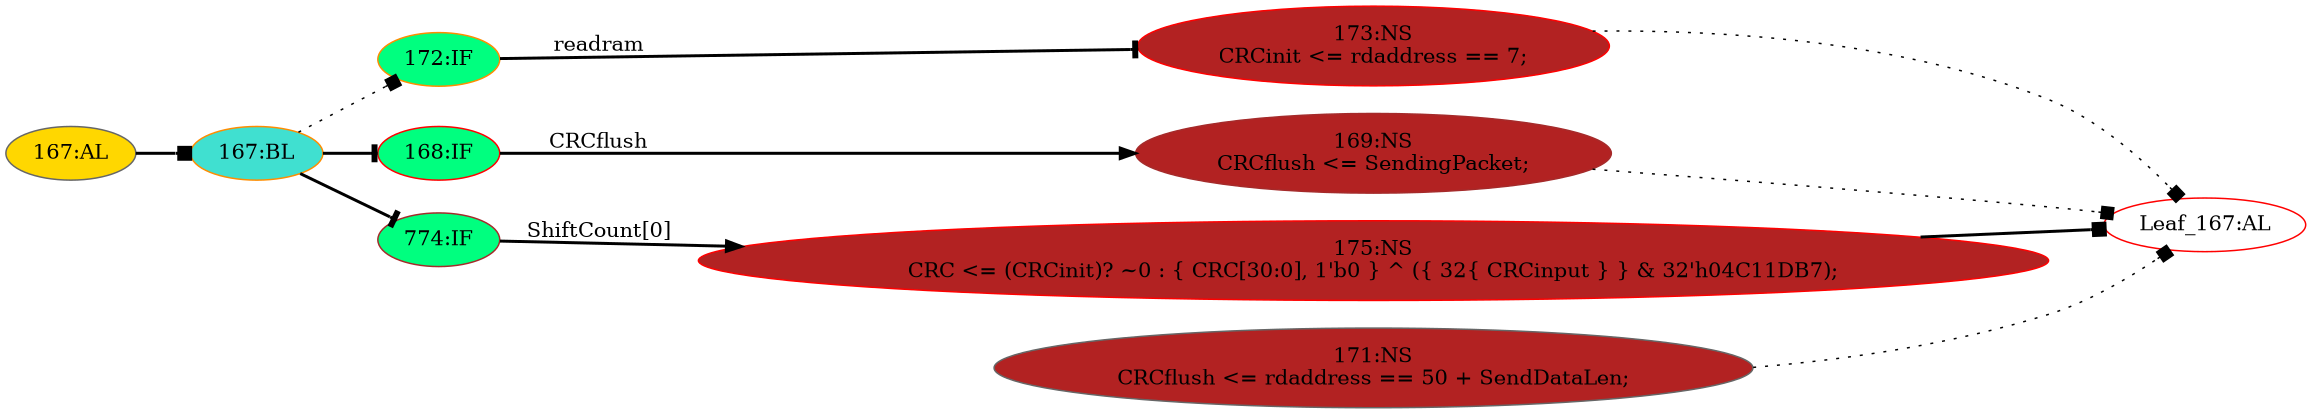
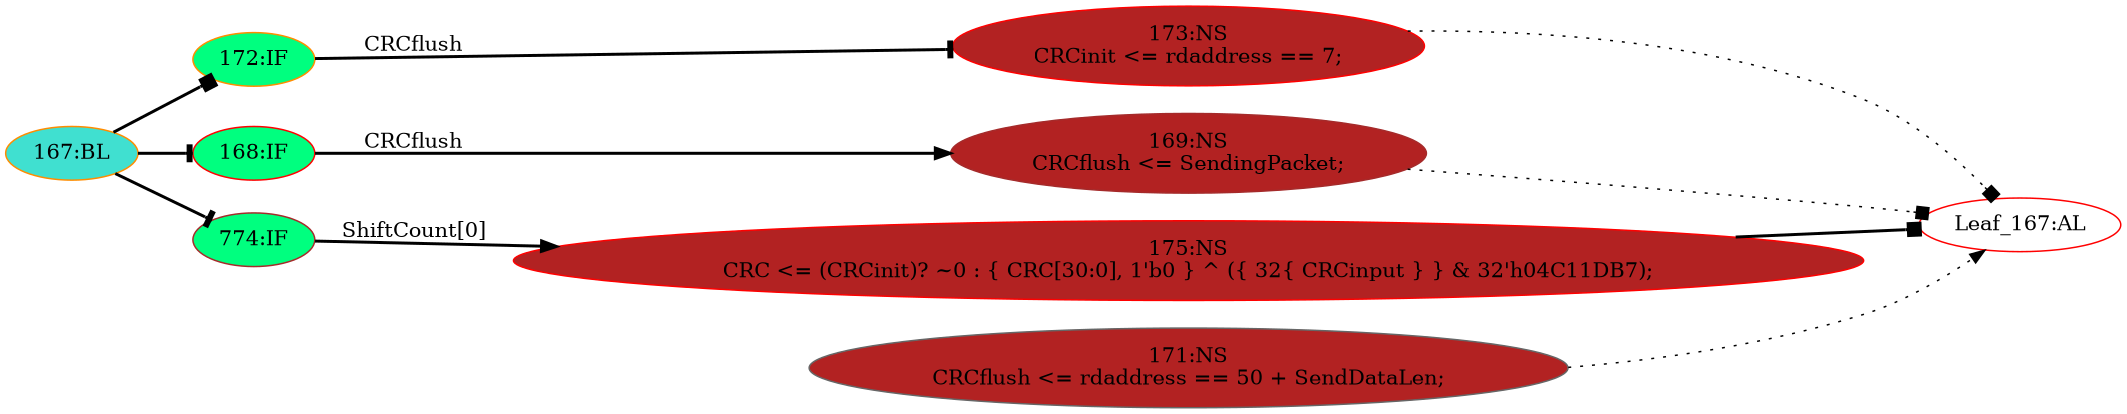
  strict digraph {
    rankdir=LR
    node [color=red fillcolor=firebrick statements="[]" style=filled typ=NonblockingSubstitution]
    edge [arrowhead=box cond="[]" lineno=None style=bold]
    n1 [ast="<pyverilog.vparser.ast.NonblockingSubstitution object at 0x7f9ff6c89210>" label="175:NS\nCRC <= (CRCinit)? ~0 : { CRC[30:0], 1'b0 } ^ ({ 32{ CRCinput } } & 32'h04C11DB7);" statements="[<pyverilog.vparser.ast.NonblockingSubstitution object at 0x7f9ff6c89210>]"]
    n2 [def_var="['CRCflush', 'CRC', 'CRCinit']" label="Leaf_167:AL" fillcolor="" statements="" style="" typ=""]
    n3 [ast="<pyverilog.vparser.ast.NonblockingSubstitution object at 0x7f9ff6c950d0>" label="173:NS\nCRCinit <= rdaddress == 7;" statements="[<pyverilog.vparser.ast.NonblockingSubstitution object at 0x7f9ff6c950d0>]"]
    n4 [ast="<pyverilog.vparser.ast.NonblockingSubstitution object at 0x7f9ff6c95290>" color=brown label="169:NS\nCRCflush <= SendingPacket;" statements="[<pyverilog.vparser.ast.NonblockingSubstitution object at 0x7f9ff6c95290>]"]
    n5 [ast="<pyverilog.vparser.ast.NonblockingSubstitution object at 0x7f9ff6c954d0>" color=gray40 label="171:NS\nCRCflush <= rdaddress == 50 + SendDataLen;" statements="[<pyverilog.vparser.ast.NonblockingSubstitution object at 0x7f9ff6c954d0>]"]
-   n6 [ast="<pyverilog.vparser.ast.Always object at 0x7f9ff6c95750>" clk_sens=True color=gray40 fillcolor=gold label="167:AL" sens="['clk20']" typ=Always use_var="['readram', 'rdaddress', 'SendingPacket', 'CRCflush', 'CRC', 'ShiftCount', 'CRCinput', 'SendDataLen', 'CRCinit']"]
    n7 [ast="<pyverilog.vparser.ast.Block object at 0x7f9ff6c95850>" color=darkorange fillcolor=turquoise label="167:BL" typ=Block]
    n8 [ast="<pyverilog.vparser.ast.IfStatement object at 0x7f9ff6c95910>" color=darkorange fillcolor=springgreen label="172:IF" typ=IfStatement]
    n9 [ast="<pyverilog.vparser.ast.IfStatement object at 0x7f9ff6c95890>" fillcolor=springgreen label="168:IF" typ=IfStatement]
    n10 [ast="<pyverilog.vparser.ast.IfStatement object at 0x7f9ff6c95990>" color=brown fillcolor=springgreen label="774:IF" typ=IfStatement]
    n1 -> n2
    n3 -> n2 [style=dotted]
    n4 -> n2 [style=dotted]
-   n5 -> n2 [style=dotted]
-   n6 -> n7
-   n7 -> n8 [style=dotted]
+   n5 -> n2 [arrowhead=normal style=dotted]
+   n7 -> n8
    n7 -> n9 [arrowhead=tee]
    n7 -> n10 [arrowhead=tee]
-   n8 -> n3 [arrowhead=tee cond="['readram']" label=readram lineno=172]
+   n8 -> n3 [arrowhead=tee cond="['readram']" label=CRCflush lineno=172]
    n9 -> n4 [arrowhead=normal cond="['CRCflush']" label=CRCflush lineno=168]
    n10 -> n1 [arrowhead=normal cond="['ShiftCount']" label="ShiftCount[0]" lineno=174]
  }
